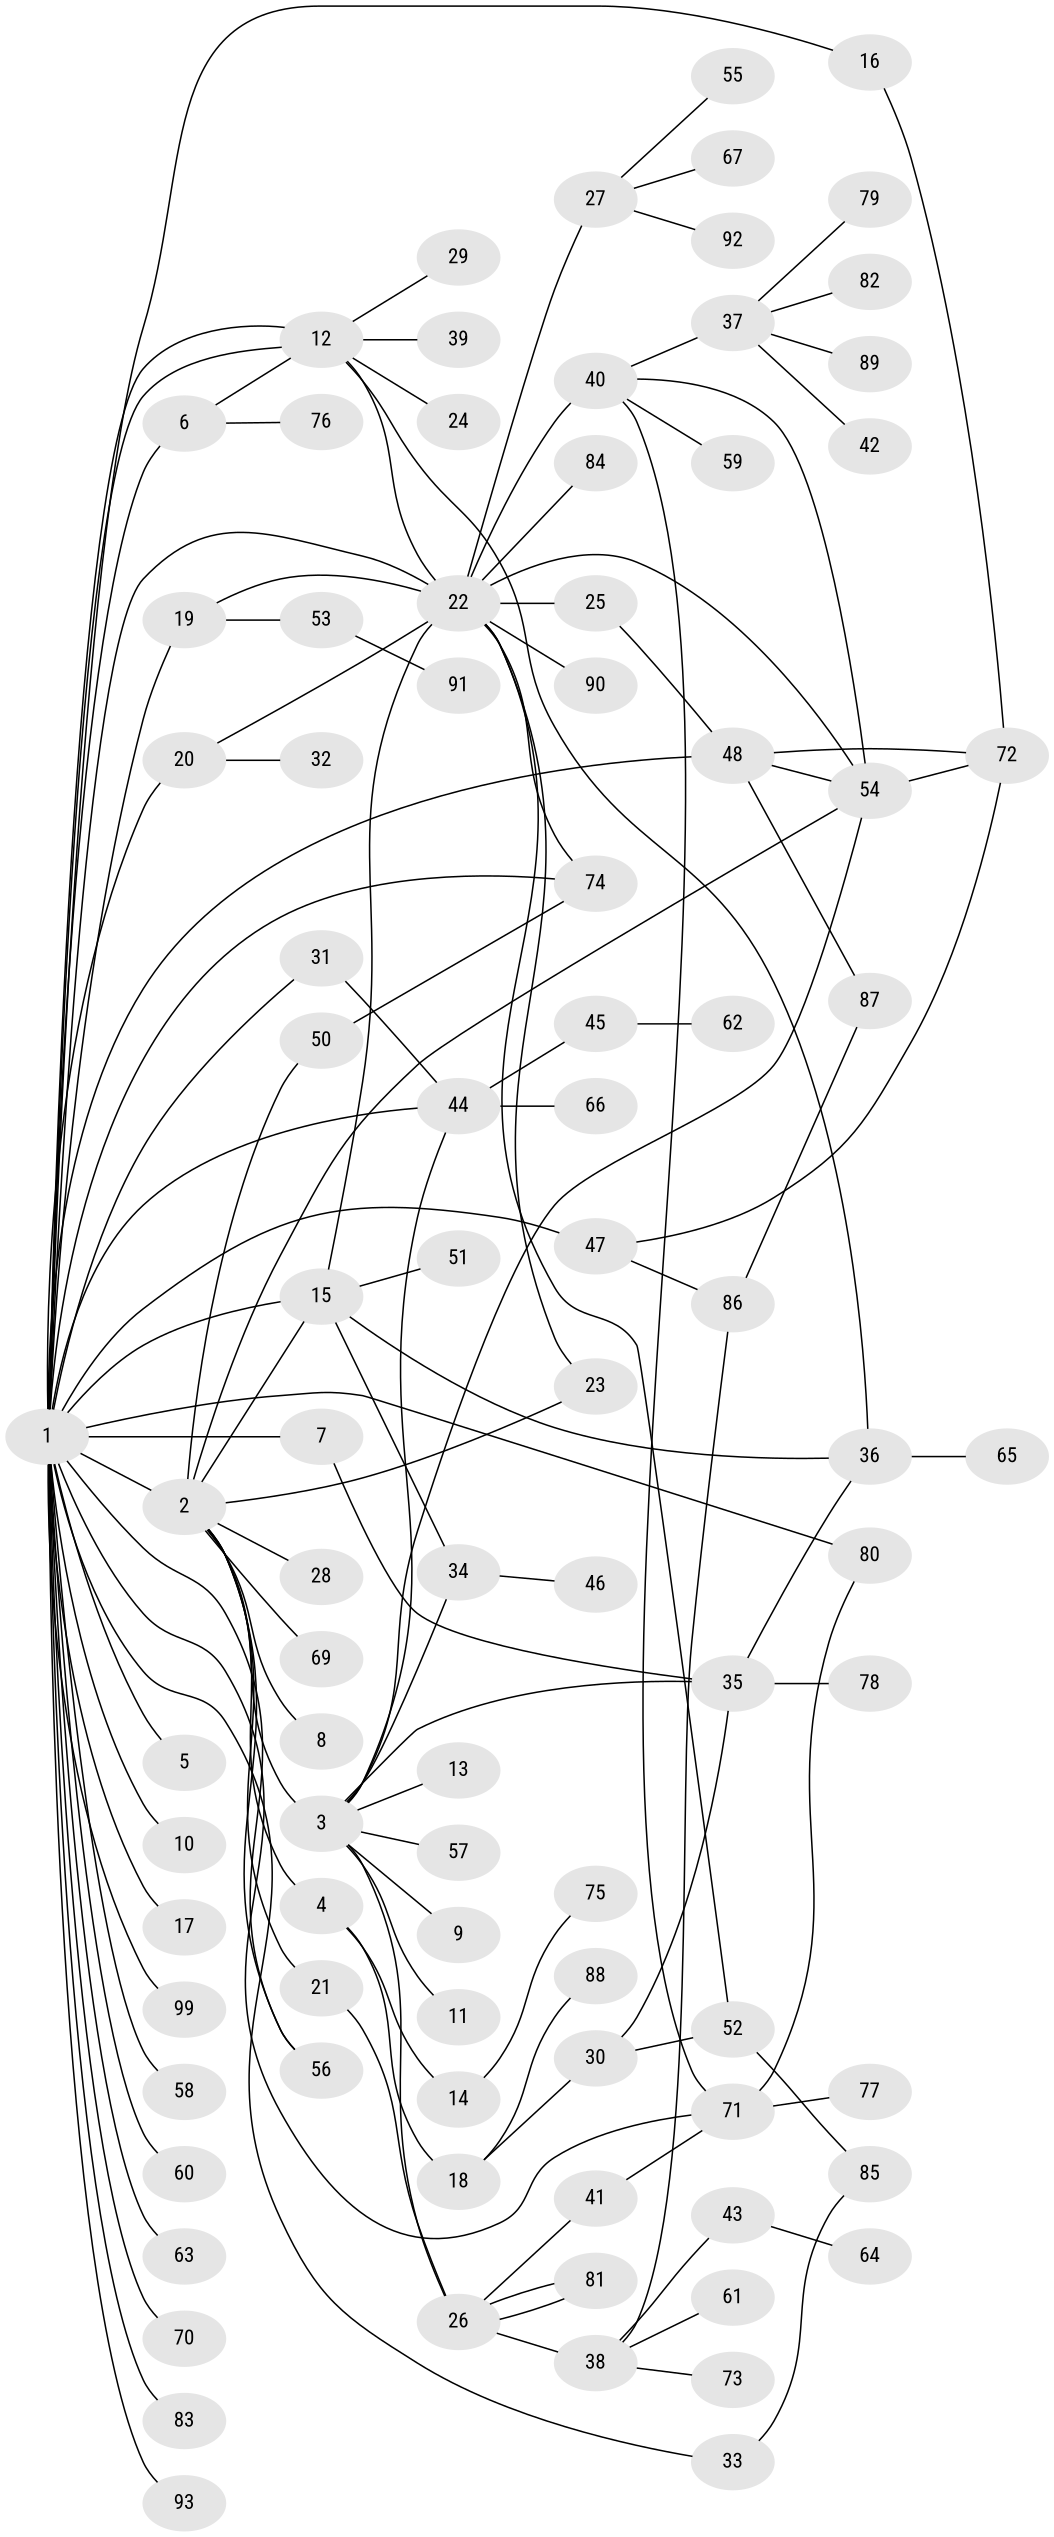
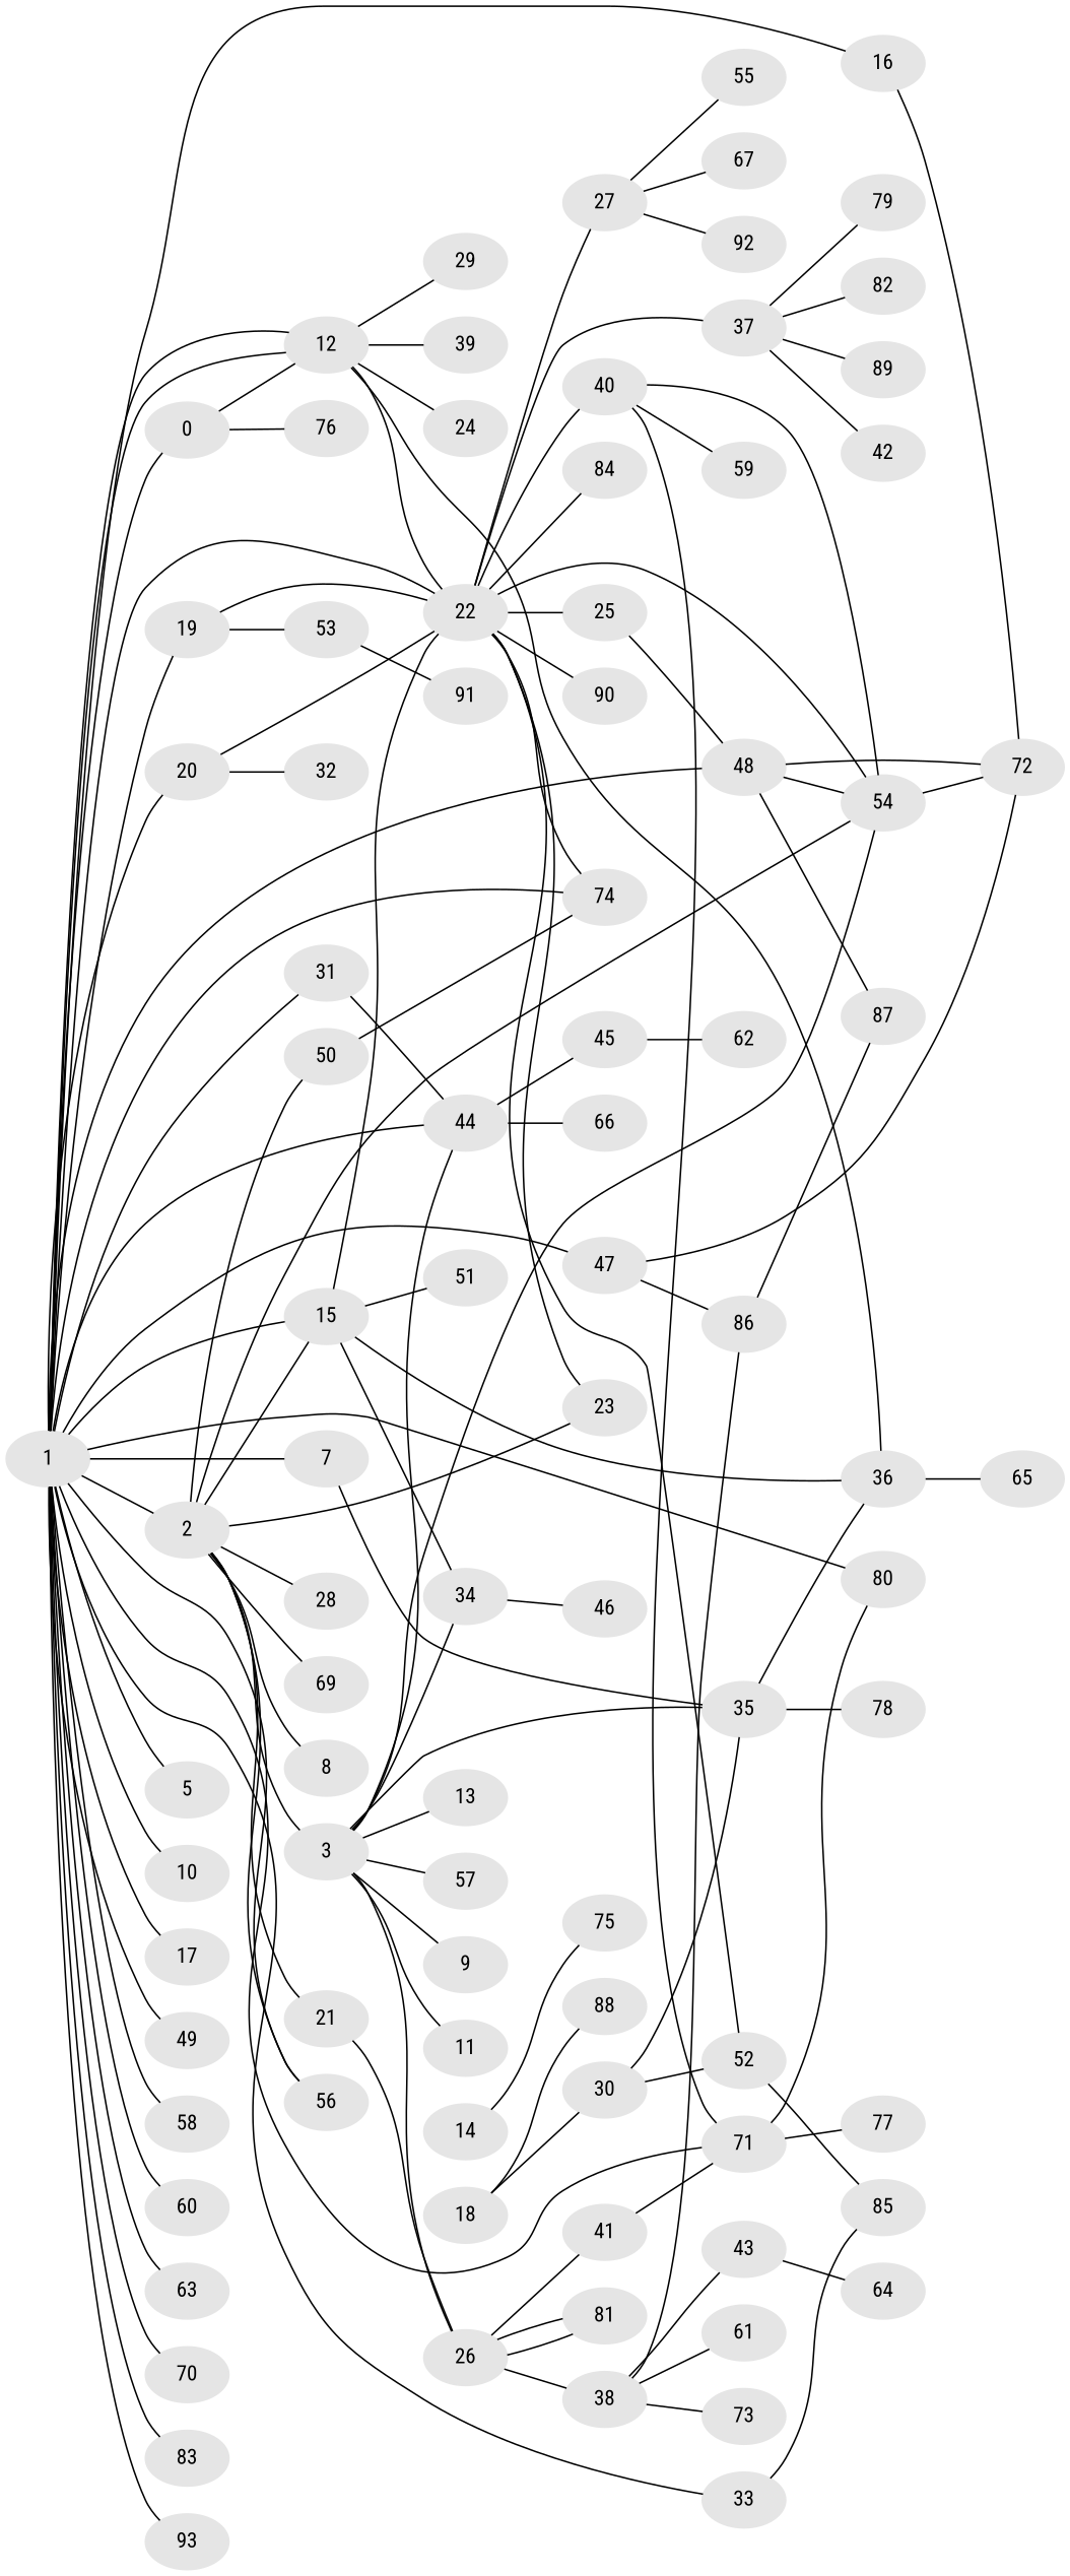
  graph {
    fontname="Roboto Condensed"
    rankdir=LR
    node [color=gray90 fontname="Roboto Condensed" style=filled]
    edge [fontname="Roboto Condensed"]
    1
    2
    5
-   6
+   6 [label=0]
    7
    10
    12
    15
    16
    17
    19
    20
    22
    31
    33
    44
    47
    48
-   49 [label=99]
+   49
    56
    58
    60
    63
    70
    71
    74
    80
    83
    93
    3
-   4
    8
    21
    23
    28
    50
    54
    69
    76
    35
    24
    29
    36
    39
    34
    51
    72
    53
    32
    25
    27
    37
    40
    52
    84
    90
    85
    45
    66
    86
    87
    77
    9
    11
    13
    26
    57
    14
    18
    38
    41
    81
    46
    78
    75
    30
    88
    65
    91
    55
    67
    92
    42
    79
    82
    89
    59
    43
    61
    73
    64
    62
    1 -- 2
    1 -- 5
    1 -- 6
    1 -- 7
    1 -- 10
    1 -- 12
    1 -- 12
    1 -- 15
    1 -- 16
    1 -- 17
    1 -- 19
    1 -- 20
    1 -- 22
    1 -- 31
    1 -- 33
    1 -- 44
    1 -- 47
    1 -- 48
    1 -- 49
    1 -- 56
    1 -- 58
    1 -- 60
    1 -- 63
    1 -- 70
    1 -- 71
    1 -- 74
    1 -- 80
    1 -- 83
    1 -- 93
    2 -- 15
    2 -- 56
    2 -- 3
-   2 -- 4
    2 -- 8
    2 -- 21
    2 -- 23
    2 -- 28
    2 -- 50
    2 -- 54
    2 -- 69
    6 -- 12
    6 -- 76
    7 -- 35
    12 -- 22
    12 -- 24
    12 -- 29
    12 -- 36
    12 -- 39
    15 -- 22
    15 -- 36
    15 -- 34
    15 -- 51
    16 -- 72
    19 -- 22
    19 -- 53
    20 -- 22
    20 -- 32
    22 -- 74
    22 -- 23
    22 -- 54
    22 -- 25
    22 -- 27
-   40 -- 37
+   22 -- 37
    22 -- 40
    22 -- 52
    22 -- 84
    22 -- 90
    31 -- 44
    33 -- 85
    44 -- 45
    44 -- 66
    47 -- 72
    47 -- 86
    48 -- 54
    48 -- 72
    48 -- 87
    71 -- 80
    71 -- 77
    3 -- 44
    3 -- 54
    3 -- 35
    3 -- 34
    3 -- 9
    3 -- 11
    3 -- 13
    3 -- 26
    3 -- 57
-   4 -- 14
-   4 -- 18
    21 -- 26
    50 -- 74
    54 -- 72
    35 -- 36
    35 -- 78
    36 -- 65
    34 -- 46
    53 -- 91
    25 -- 48
    27 -- 55
    27 -- 67
    27 -- 92
    37 -- 42
    37 -- 79
    37 -- 82
    37 -- 89
    40 -- 71
    40 -- 54
    40 -- 59
    52 -- 85
    45 -- 62
    86 -- 87
    26 -- 38
    26 -- 41
    26 -- 81
    26 -- 81
    14 -- 75
    18 -- 30
    18 -- 88
    38 -- 86
    38 -- 43
    38 -- 61
    38 -- 73
    41 -- 71
    30 -- 35
    30 -- 52
    43 -- 64
  }
